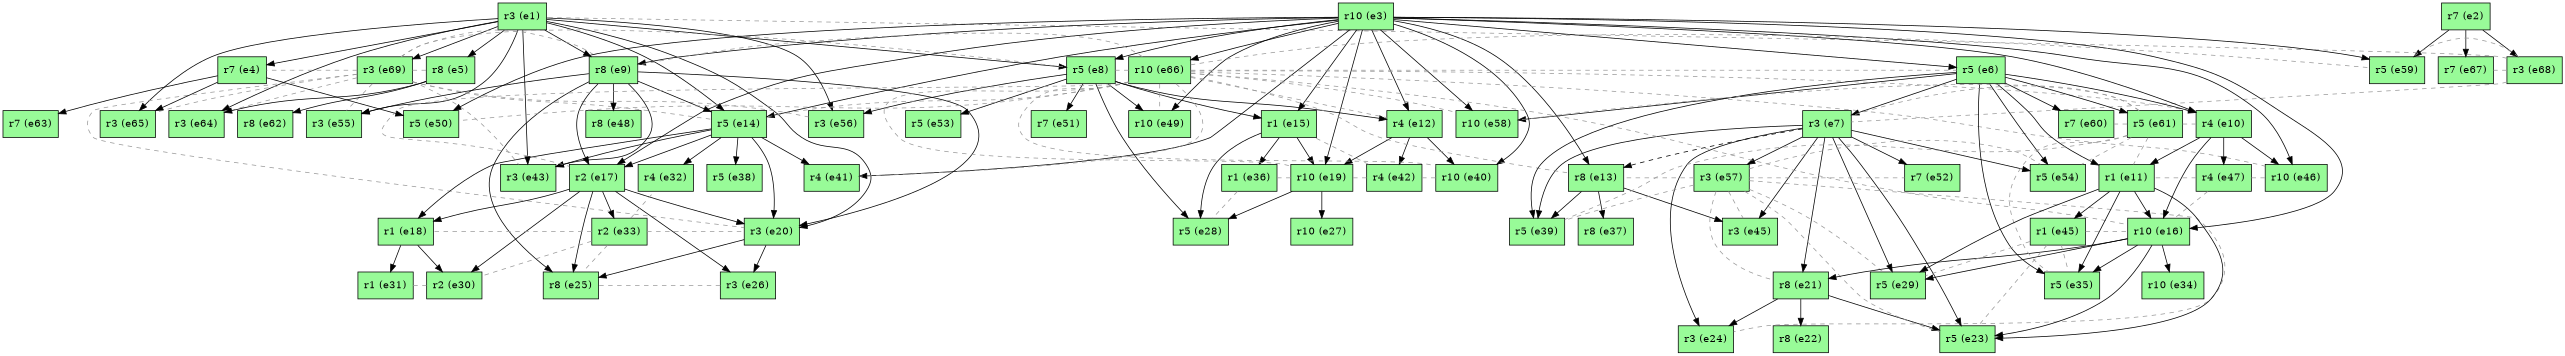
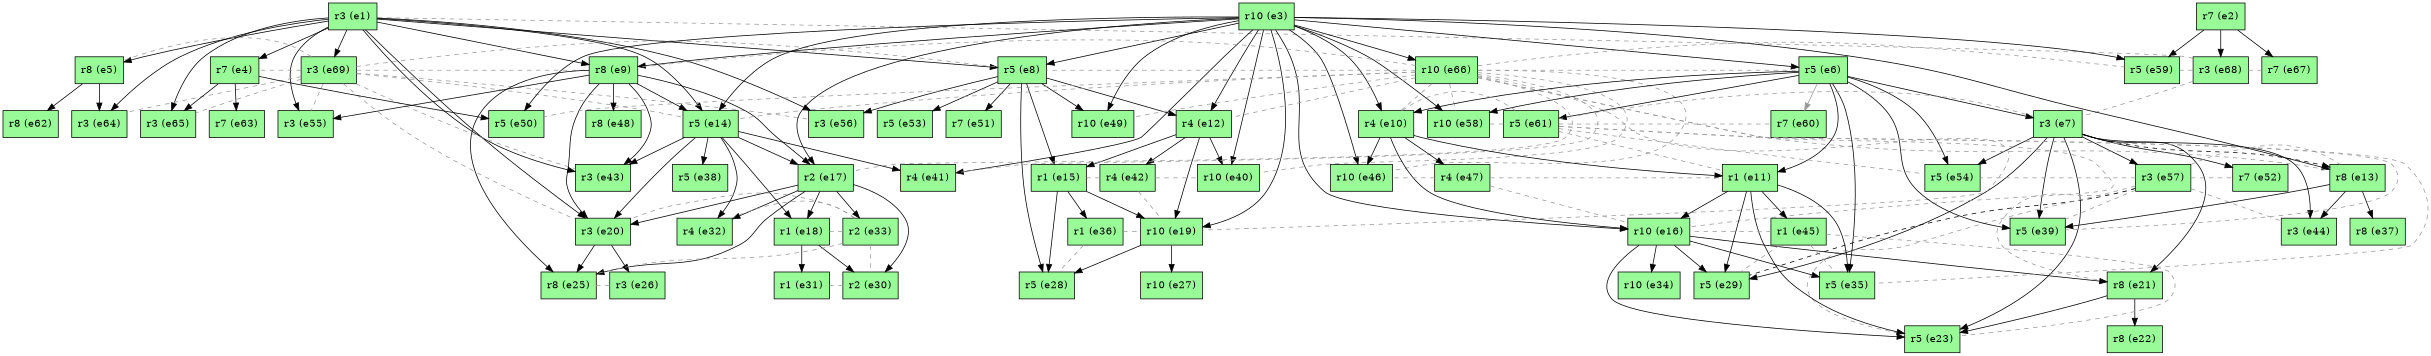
  digraph {
    node [fillcolor=palegreen shape=box style=filled]
    n1 [label="r3 (e1)"]
    n2 [label="r3 (e20)"]
    n3 [label="r3 (e43)"]
    n4 [label="r3 (e55)"]
    n5 [label="r3 (e56)"]
    n6 [label="r3 (e64)"]
    n7 [label="r3 (e65)"]
    n8 [label="r3 (e69)"]
    n9 [label="r8 (e9)"]
    n10 [label="r8 (e5)"]
    n11 [label="r5 (e8)"]
    n12 [label="r7 (e4)"]
    n13 [label="r5 (e14)"]
    n14 [label="r8 (e25)"]
    n15 [label="r3 (e26)"]
    n16 [label="r2 (e17)"]
    n17 [label="r8 (e48)"]
    n18 [label="r8 (e62)"]
    n19 [label="r10 (e49)"]
    n20 [label="r4 (e12)"]
    n21 [label="r5 (e53)"]
    n22 [label="r5 (e28)"]
    n23 [label="r7 (e51)"]
    n24 [label="r1 (e15)"]
    n25 [label="r5 (e50)"]
    n26 [label="r7 (e63)"]
    n27 [label="r4 (e41)"]
    n28 [label="r5 (e38)"]
    n29 [label="r4 (e32)"]
    n30 [label="r1 (e18)"]
    n31 [label="r2 (e30)"]
    n32 [label="r2 (e33)"]
    n33 [label="r10 (e19)"]
    n34 [label="r10 (e40)"]
    n35 [label="r4 (e42)"]
    n36 [label="r1 (e36)"]
    n37 [label="r1 (e31)"]
    n38 [label="r7 (e2)"]
    n39 [label="r7 (e67)"]
    n40 [label="r5 (e59)"]
    n41 [label="r3 (e68)"]
    n42 [label="r3 (e7)"]
    n43 [label="r8 (e13)"]
    n44 [label="r8 (e21)"]
    n45 [label="r5 (e29)"]
    n46 [label="r5 (e23)"]
    n47 [label="r5 (e39)"]
-   n48 [label="r3 (e45)"]
+   n48 [label="r3 (e44)"]
    n49 [label="r5 (e54)"]
-   n50 [label="r3 (e24)"]
    n51 [label="r3 (e57)"]
    n52 [label="r7 (e52)"]
    n53 [label="r10 (e3)"]
    n54 [label="r10 (e16)"]
    n55 [label="r10 (e46)"]
    n56 [label="r10 (e58)"]
    n57 [label="r10 (e66)"]
    n58 [label="r5 (e6)"]
    n59 [label="r4 (e10)"]
    n60 [label="r10 (e27)"]
    n61 [label="r5 (e35)"]
    n62 [label="r10 (e34)"]
    n63 [label="r8 (e37)"]
    n64 [label="r5 (e61)"]
    n65 [label="r7 (e60)"]
    n66 [label="r1 (e11)"]
    n67 [label="r4 (e47)"]
    n68 [label="r8 (e22)"]
    n69 [label="r1 (e45)"]
    n1 -> n2
    n1 -> n3
    n1 -> n4
    n1 -> n5
    n1 -> n6
    n1 -> n7
    n1 -> n8
    n1 -> n9
    n1 -> n10
    n1 -> n11
    n1 -> n12
    n1 -> n13
    n2 -> n14
    n2 -> n15
    n8 -> n2 [arrowhead=none color=gray60 constraint=false style=dashed]
    n8 -> n3 [arrowhead=none color=gray60 constraint=false style=dashed]
    n8 -> n4 [arrowhead=none color=gray60 constraint=false style=dashed]
    n8 -> n5 [arrowhead=none color=gray60 constraint=false style=dashed]
    n8 -> n6 [arrowhead=none color=gray60 constraint=false style=dashed]
    n8 -> n7 [arrowhead=none color=gray60 constraint=false style=dashed]
    n8 -> n9 [arrowhead=none color=gray60 constraint=false style=dashed]
    n8 -> n10 [arrowhead=none color=gray60 constraint=false style=dashed]
    n8 -> n11 [arrowhead=none color=gray60 constraint=false style=dashed]
    n8 -> n12 [arrowhead=none color=gray60 constraint=false style=dashed]
    n8 -> n13 [arrowhead=none color=gray60 constraint=false style=dashed]
    n9 -> n2
    n9 -> n3
    n9 -> n4
    n9 -> n13
    n9 -> n14
    n9 -> n16
    n9 -> n17
    n10 -> n6
    n10 -> n18
    n11 -> n5
    n11 -> n19
    n11 -> n20
    n11 -> n21
    n11 -> n22
    n11 -> n23
    n11 -> n24
    n12 -> n7
    n12 -> n25
    n12 -> n26
    n13 -> n2
    n13 -> n3
    n13 -> n16
    n13 -> n27
    n13 -> n28
    n13 -> n29
    n13 -> n30
    n15 -> n14 [arrowhead=none color=gray60 constraint=false style=dashed]
    n16 -> n2
    n16 -> n14
-   n16 -> n15
+   n16 -> n29
    n16 -> n30
    n16 -> n31
    n16 -> n32
-   n53 -> n24
+   n20 -> n24
    n20 -> n33
    n20 -> n34
    n20 -> n35
    n24 -> n22
    n24 -> n33
    n24 -> n36
    n30 -> n31
    n30 -> n37
    n32 -> n2 [arrowhead=none color=gray60 constraint=false style=dashed]
    n32 -> n14 [arrowhead=none color=gray60 constraint=false style=dashed]
    n32 -> n29 [arrowhead=none color=gray60 constraint=false style=dashed]
    n32 -> n30 [arrowhead=none color=gray60 constraint=false style=dashed]
    n32 -> n31 [arrowhead=none color=gray60 constraint=false style=dashed]
    n33 -> n22
    n33 -> n60
    n35 -> n24 [arrowhead=none color=gray60 constraint=false style=dashed]
    n35 -> n33 [arrowhead=none color=gray60 constraint=false style=dashed]
    n35 -> n34 [arrowhead=none color=gray60 constraint=false style=dashed]
    n36 -> n22 [arrowhead=none color=gray60 constraint=false style=dashed]
    n36 -> n33 [arrowhead=none color=gray60 constraint=false style=dashed]
    n37 -> n31 [arrowhead=none color=gray60 constraint=false style=dashed]
    n38 -> n39
    n38 -> n40
    n38 -> n41
    n41 -> n1 [arrowhead=none color=gray60 constraint=false style=dashed]
    n41 -> n39 [arrowhead=none color=gray60 constraint=false style=dashed]
    n41 -> n40 [arrowhead=none color=gray60 constraint=false style=dashed]
    n41 -> n42 [arrowhead=none color=gray60 constraint=false style=dashed]
    n42 -> n43 [style=dashed]
    n42 -> n44
    n42 -> n45
    n42 -> n46
    n42 -> n47
    n42 -> n48
    n42 -> n49
-   n42 -> n50
    n42 -> n51
    n42 -> n52
    n43 -> n47
    n43 -> n48
    n43 -> n63
    n44 -> n46
-   n44 -> n50
    n44 -> n68
    n51 -> n43 [arrowhead=none color=gray60 constraint=false style=dashed]
    n51 -> n44 [arrowhead=none color=gray60 constraint=false style=dashed]
-   n51 -> n45 [arrowhead=none color=gray60 constraint=false style=dashed]
+   n51 -> n45 [arrowhead=none color=black constraint=false style=dashed]
    n51 -> n46 [arrowhead=none color=gray60 constraint=false style=dashed]
    n51 -> n47 [arrowhead=none color=gray60 constraint=false style=dashed]
    n51 -> n48 [arrowhead=none color=gray60 constraint=false style=dashed]
    n51 -> n49 [arrowhead=none color=gray60 constraint=false style=dashed]
-   n51 -> n50 [arrowhead=none color=gray60 constraint=false style=dashed]
    n51 -> n52 [arrowhead=none color=gray60 constraint=false style=dashed]
    n53 -> n9
    n53 -> n11
    n53 -> n13
    n53 -> n16
    n53 -> n19
    n53 -> n20
    n53 -> n25
    n53 -> n27
    n53 -> n33
    n53 -> n34
    n53 -> n40
    n53 -> n43
    n53 -> n54
    n53 -> n55
    n53 -> n56
    n53 -> n57
    n53 -> n58
    n53 -> n59
    n54 -> n44
    n54 -> n45
    n54 -> n46
    n54 -> n61
    n54 -> n62
    n57 -> n9 [arrowhead=none color=gray60 constraint=false style=dashed]
    n57 -> n11 [arrowhead=none color=gray60 constraint=false style=dashed]
    n57 -> n13 [arrowhead=none color=gray60 constraint=false style=dashed]
    n57 -> n16 [arrowhead=none color=gray60 constraint=false style=dashed]
    n57 -> n19 [arrowhead=none color=gray60 constraint=false style=dashed]
    n57 -> n20 [arrowhead=none color=gray60 constraint=false style=dashed]
    n57 -> n25 [arrowhead=none color=gray60 constraint=false style=dashed]
    n57 -> n27 [arrowhead=none color=gray60 constraint=false style=dashed]
    n57 -> n33 [arrowhead=none color=gray60 constraint=false style=dashed]
    n57 -> n34 [arrowhead=none color=gray60 constraint=false style=dashed]
    n57 -> n40 [arrowhead=none color=gray60 constraint=false style=dashed]
    n57 -> n43 [arrowhead=none color=gray60 constraint=false style=dashed]
    n57 -> n54 [arrowhead=none color=gray60 constraint=false style=dashed]
    n57 -> n55 [arrowhead=none color=gray60 constraint=false style=dashed]
    n57 -> n56 [arrowhead=none color=gray60 constraint=false style=dashed]
    n57 -> n58 [arrowhead=none color=gray60 constraint=false style=dashed]
    n57 -> n59 [arrowhead=none color=gray60 constraint=false style=dashed]
    n58 -> n42
    n58 -> n47
    n58 -> n49
    n58 -> n56
    n58 -> n59
    n58 -> n61
    n58 -> n64
-   n58 -> n65
+   n58 -> n65 [color=gray60]
    n58 -> n66
    n59 -> n54
    n59 -> n55
    n59 -> n66
    n59 -> n67
    n64 -> n42 [arrowhead=none color=gray60 constraint=false style=dashed]
    n64 -> n47 [arrowhead=none color=gray60 constraint=false style=dashed]
    n64 -> n49 [arrowhead=none color=gray60 constraint=false style=dashed]
    n64 -> n56 [arrowhead=none color=gray60 constraint=false style=dashed]
    n64 -> n59 [arrowhead=none color=gray60 constraint=false style=dashed]
    n64 -> n61 [arrowhead=none color=gray60 constraint=false style=dashed]
    n64 -> n65 [arrowhead=none color=gray60 constraint=false style=dashed]
    n64 -> n66 [arrowhead=none color=gray60 constraint=false style=dashed]
    n66 -> n45
    n66 -> n46
    n66 -> n54
    n66 -> n61
    n66 -> n69
    n67 -> n54 [arrowhead=none color=gray60 constraint=false style=dashed]
    n67 -> n55 [arrowhead=none color=gray60 constraint=false style=dashed]
    n67 -> n66 [arrowhead=none color=gray60 constraint=false style=dashed]
    n69 -> n45 [arrowhead=none color=gray60 constraint=false style=dashed]
    n69 -> n46 [arrowhead=none color=gray60 constraint=false style=dashed]
    n69 -> n54 [arrowhead=none color=gray60 constraint=false style=dashed]
    n69 -> n61 [arrowhead=none color=gray60 constraint=false style=dashed]
  }
